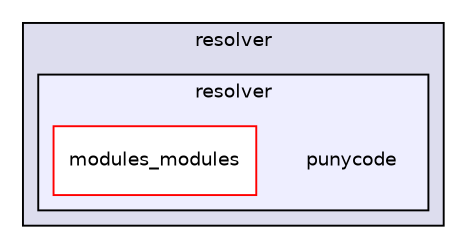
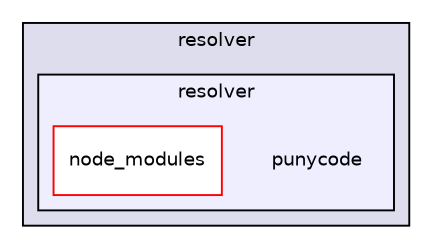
  digraph {
    compound=true
    node [fontname=Helvetica fontsize=10]
    n1 [label=punycode shape=plaintext]
-   n2 [color=red fillcolor=white label=modules_modules shape=box style=filled]
+   n2 [color=red fillcolor=white label=node_modules shape=box style=filled]
    subgraph cluster_1 {
      bgcolor="#ddddee"
      fontname=Helvetica
      fontsize=10
      label=resolver
      pencolor=black
      subgraph cluster_2 {
        bgcolor="#eeeeff"
        fontname=Helvetica
        fontsize=10
        pencolor=black
        n1
        n2
      }
    }
  }
